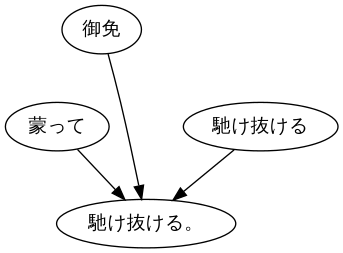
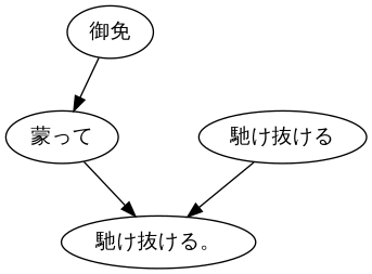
  digraph {
    fontname="Playfair Display"
    node [fontname="Playfair Display"]
    edge [fontname="Playfair Display"]
    n1 [label="御免"]
    n2 [label="蒙って"]
    n3 [label="馳け抜ける。"]
    n4 [label="馳け抜ける"]
-   n1 -> n3
+   n1 -> n2
    n2 -> n3
    n4 -> n3
  }
